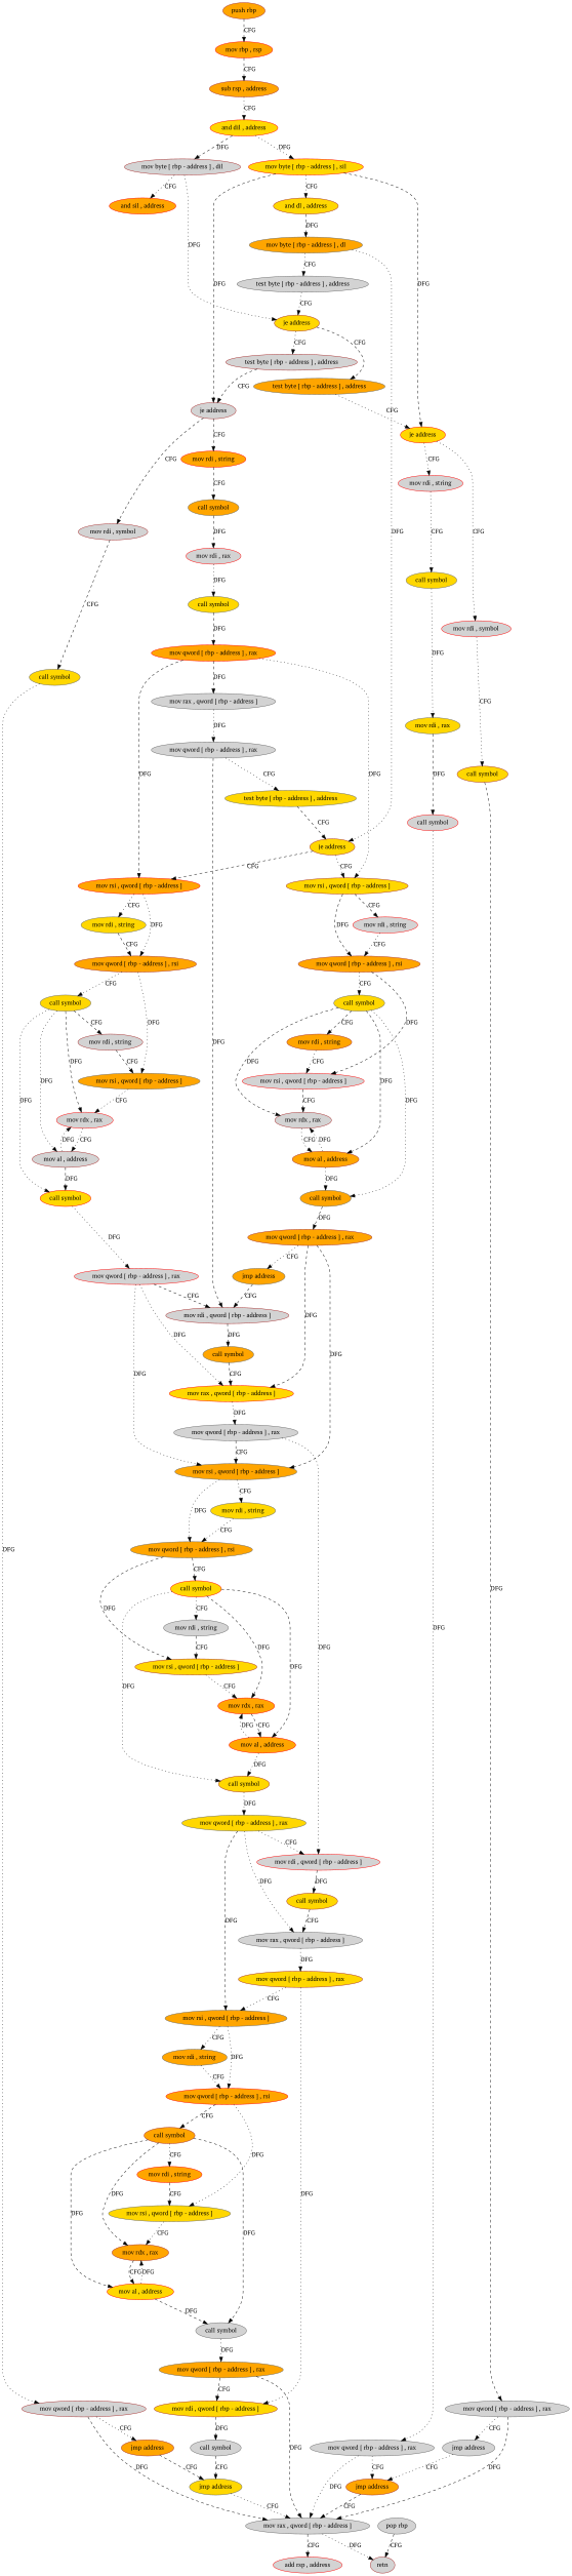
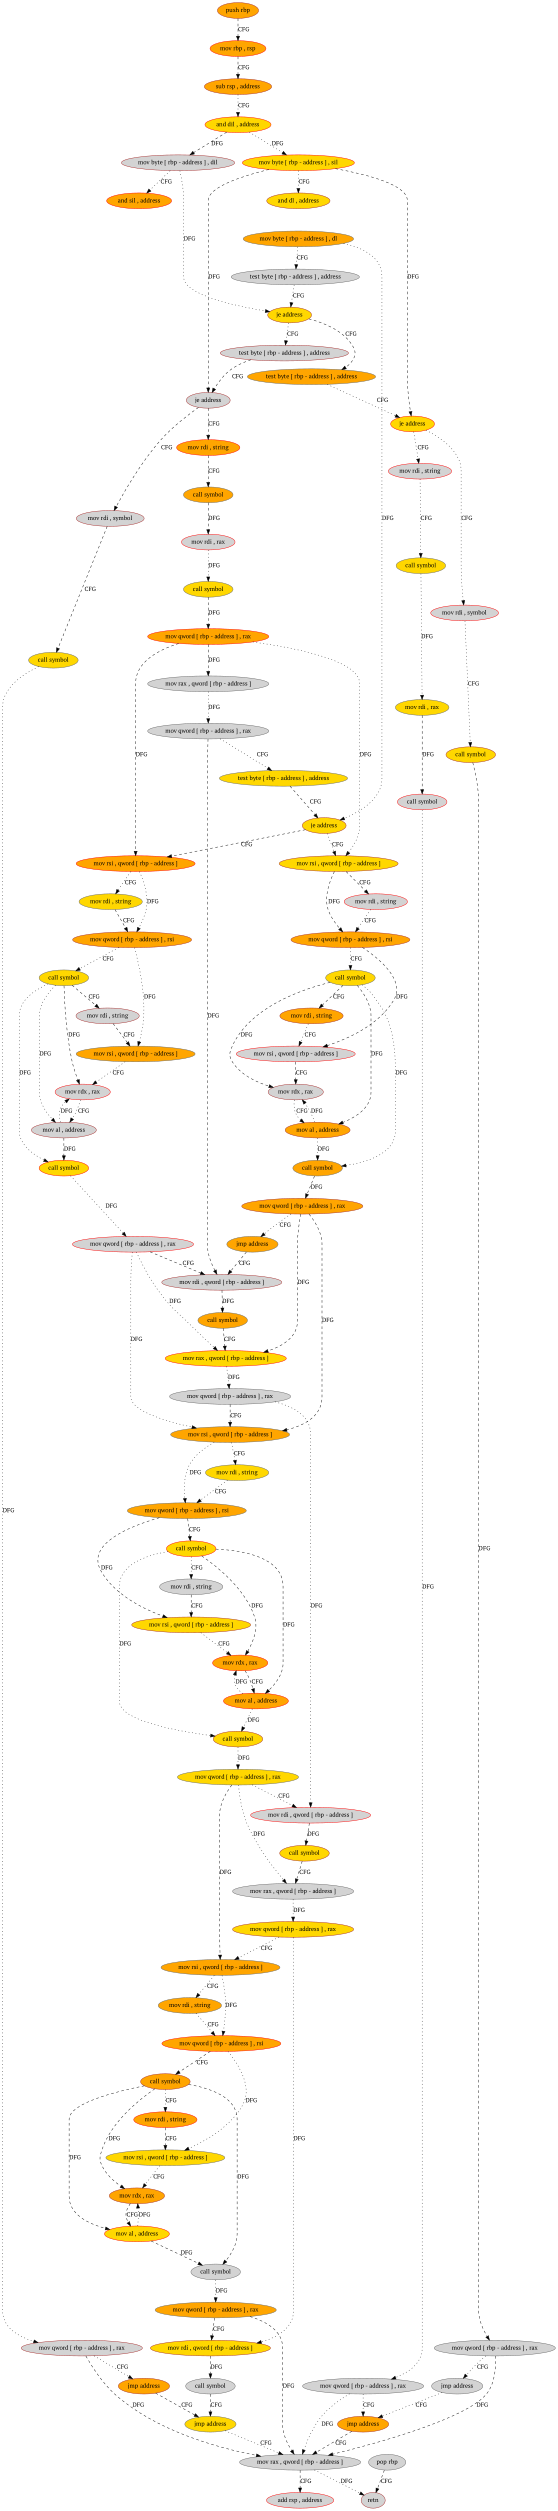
  digraph {
    fontname="PT Serif"
    node [color=gray40 fillcolor=lightgrey fontname="PT Serif" style=filled]
    edge [fontname="PT Serif" style=dotted]
    n1 [color=brown fillcolor=orange label="push rbp"]
    n2 [color=red fillcolor=orange label="mov rbp , rsp"]
    n3 [color=brown fillcolor=orange label="sub rsp , address"]
    n4 [color=red fillcolor=gold label="and dil , address"]
    n5 [color=brown label="mov byte [ rbp - address ] , dil"]
    n6 [color=red fillcolor=gold label="mov byte [ rbp - address ] , sil"]
    n7 [color=red fillcolor=orange label="and sil , address"]
    n8 [color=brown fillcolor=gold label="je address"]
    n9 [color=brown label="test byte [ rbp - address ] , address"]
    n10 [fillcolor=orange label="test byte [ rbp - address ] , address"]
    n11 [color=brown fillcolor=gold label="and dl , address"]
    n12 [color=brown label="je address"]
    n13 [color=red fillcolor=gold label="je address"]
    n14 [fillcolor=orange label="mov byte [ rbp - address ] , dl"]
    n15 [color=red fillcolor=orange label="mov rdi , string"]
    n16 [color=brown label="mov rdi , symbol"]
    n17 [color=red label="mov rdi , string"]
    n18 [color=red label="mov rdi , symbol"]
    n19 [label="test byte [ rbp - address ] , address"]
    n20 [color=brown fillcolor=gold label="je address"]
    n21 [color=red fillcolor=orange label="mov rsi , qword [ rbp - address ]"]
    n22 [color=brown fillcolor=gold label="mov rsi , qword [ rbp - address ]"]
    n23 [fillcolor=orange label="call symbol"]
    n24 [fillcolor=gold label="call symbol"]
    n25 [color=red label="mov rdi , rax"]
    n26 [color=brown label="mov qword [ rbp - address ] , rax"]
    n27 [fillcolor=gold label="call symbol"]
    n28 [color=brown fillcolor=gold label="call symbol"]
    n29 [fillcolor=gold label="mov rdi , rax"]
    n30 [label="mov qword [ rbp - address ] , rax"]
    n31 [fillcolor=gold label="call symbol"]
    n32 [color=red fillcolor=orange label="mov qword [ rbp - address ] , rax"]
    n33 [label="mov rax , qword [ rbp - address ]"]
    n34 [label="mov qword [ rbp - address ] , rax"]
    n35 [fillcolor=gold label="mov rdi , string"]
    n36 [color=brown fillcolor=orange label="mov qword [ rbp - address ] , rsi"]
    n37 [color=red label="mov rdi , string"]
    n38 [color=brown fillcolor=orange label="mov qword [ rbp - address ] , rsi"]
    n39 [fillcolor=gold label="test byte [ rbp - address ] , address"]
    n40 [color=brown label="mov rdi , qword [ rbp - address ]"]
    n41 [fillcolor=orange label="call symbol"]
    n42 [fillcolor=gold label="call symbol"]
    n43 [fillcolor=orange label="mov rsi , qword [ rbp - address ]"]
    n44 [fillcolor=gold label="call symbol"]
    n45 [color=red label="mov rsi , qword [ rbp - address ]"]
    n46 [color=brown fillcolor=orange label="jmp address"]
    n47 [label="mov rax , qword [ rbp - address ]"]
    n48 [fillcolor=gold label="jmp address"]
    n49 [color=red label="add rsp , address"]
    n50 [color=brown label=retn]
    n51 [color=red label="call symbol"]
    n52 [label="mov qword [ rbp - address ] , rax"]
    n53 [color=brown fillcolor=orange label="jmp address"]
    n54 [label="jmp address"]
    n55 [color=brown label="mov rdi , string"]
    n56 [color=red label="mov rdx , rax"]
    n57 [color=brown label="mov al , address"]
    n58 [color=red fillcolor=gold label="call symbol"]
    n59 [color=red label="mov qword [ rbp - address ] , rax"]
    n60 [color=red fillcolor=gold label="mov rax , qword [ rbp - address ]"]
    n61 [fillcolor=orange label="mov rsi , qword [ rbp - address ]"]
    n62 [label="mov qword [ rbp - address ] , rax"]
    n63 [fillcolor=gold label="mov rdi , string"]
    n64 [fillcolor=orange label="mov qword [ rbp - address ] , rsi"]
    n65 [color=brown fillcolor=orange label="mov rdi , string"]
    n66 [color=brown label="mov rdx , rax"]
    n67 [color=brown fillcolor=orange label="mov al , address"]
    n68 [fillcolor=orange label="call symbol"]
    n69 [color=brown fillcolor=orange label="mov qword [ rbp - address ] , rax"]
    n70 [fillcolor=orange label="jmp address"]
    n71 [label="pop rbp"]
    n72 [color=red label="mov rdi , qword [ rbp - address ]"]
    n73 [color=brown fillcolor=gold label="call symbol"]
    n74 [color=red fillcolor=gold label="call symbol"]
    n75 [color=brown fillcolor=gold label="mov rsi , qword [ rbp - address ]"]
    n76 [label="mov rdi , string"]
    n77 [color=red fillcolor=orange label="mov rdx , rax"]
    n78 [color=red fillcolor=orange label="mov al , address"]
    n79 [color=brown fillcolor=gold label="call symbol"]
    n80 [fillcolor=gold label="mov qword [ rbp - address ] , rax"]
    n81 [label="mov rax , qword [ rbp - address ]"]
    n82 [fillcolor=orange label="mov rsi , qword [ rbp - address ]"]
    n83 [color=brown fillcolor=gold label="mov qword [ rbp - address ] , rax"]
    n84 [fillcolor=orange label="mov rdi , string"]
    n85 [color=red fillcolor=orange label="mov qword [ rbp - address ] , rsi"]
    n86 [color=brown fillcolor=gold label="mov rdi , qword [ rbp - address ]"]
    n87 [label="call symbol"]
    n88 [color=brown fillcolor=orange label="call symbol"]
    n89 [fillcolor=gold label="mov rsi , qword [ rbp - address ]"]
    n90 [color=red fillcolor=orange label="mov rdi , string"]
    n91 [color=brown fillcolor=orange label="mov rdx , rax"]
    n92 [color=red fillcolor=gold label="mov al , address"]
    n93 [label="call symbol"]
    n94 [fillcolor=orange label="mov qword [ rbp - address ] , rax"]
    n1 -> n2 [label=CFG style=dashed]
    n2 -> n3 [label=CFG style=dashed]
    n3 -> n4 [label=CFG]
    n4 -> n5 [label=DFG style=dashed]
    n4 -> n6 [label=DFG]
    n5 -> n7 [label=CFG]
    n5 -> n8 [label=DFG]
    n6 -> n11 [label=CFG]
    n6 -> n12 [label=DFG style=dashed]
    n6 -> n13 [label=DFG style=dashed]
    n8 -> n9 [label=CFG]
    n8 -> n10 [label=CFG style=dashed]
    n9 -> n12 [label=CFG style=dashed]
    n10 -> n13 [label=CFG]
-   n11 -> n14 [label=DFG style=dashed]
    n12 -> n15 [label=CFG style=dashed]
    n12 -> n16 [label=CFG style=dashed]
    n13 -> n17 [label=CFG]
    n13 -> n18 [label=CFG]
    n14 -> n19 [label=CFG]
    n14 -> n20 [label=DFG]
    n15 -> n23 [label=CFG style=dashed]
    n16 -> n24 [label=CFG style=dashed]
    n17 -> n27 [label=CFG]
    n18 -> n28 [label=CFG]
    n19 -> n8 [label=CFG]
    n20 -> n21 [label=CFG style=dashed]
    n20 -> n22 [label=CFG]
    n21 -> n35 [label=CFG]
    n21 -> n36 [label=DFG]
    n22 -> n37 [label=CFG style=dashed]
    n22 -> n38 [label=DFG style=dashed]
    n23 -> n25 [label=DFG style=dashed]
    n24 -> n26 [label=DFG]
    n25 -> n31 [label=DFG]
    n26 -> n46 [label=CFG]
    n26 -> n47 [label=DFG style=dashed]
    n27 -> n29 [label=DFG]
    n28 -> n30 [label=DFG style=dashed]
    n29 -> n51 [label=DFG style=dashed]
    n30 -> n47 [label=DFG style=dashed]
    n30 -> n54 [label=CFG]
    n31 -> n32 [label=DFG style=dashed]
    n32 -> n21 [label=DFG style=dashed]
    n32 -> n22 [label=DFG]
    n32 -> n33 [label=DFG style=dashed]
    n33 -> n34 [label=DFG]
    n34 -> n39 [label=CFG]
    n34 -> n40 [label=DFG style=dashed]
    n35 -> n36 [label=CFG style=dashed]
    n36 -> n42 [label=CFG]
    n36 -> n43 [label=DFG]
    n37 -> n38 [label=CFG]
    n38 -> n44 [label=CFG]
    n38 -> n45 [label=DFG style=dashed]
    n39 -> n20 [label=CFG style=dashed]
    n40 -> n41 [label=DFG style=dashed]
    n41 -> n60 [label=CFG style=dashed]
    n42 -> n55 [label=CFG style=dashed]
    n42 -> n56 [label=DFG style=dashed]
    n42 -> n57 [label=DFG]
    n42 -> n58 [label=DFG]
    n43 -> n56 [label=CFG]
    n44 -> n65 [label=CFG style=dashed]
    n44 -> n66 [label=DFG style=dashed]
    n44 -> n67 [label=DFG style=dashed]
    n44 -> n68 [label=DFG]
    n45 -> n66 [label=CFG style=dashed]
    n46 -> n48 [label=CFG style=dashed]
    n47 -> n49 [label=CFG style=dashed]
    n47 -> n50 [label=DFG]
    n48 -> n47 [label=CFG]
    n51 -> n52 [label=DFG]
    n52 -> n47 [label=DFG]
    n52 -> n53 [label=CFG]
    n53 -> n47 [label=CFG style=dashed]
    n54 -> n53 [label=CFG]
    n55 -> n43 [label=CFG style=dashed]
    n56 -> n57 [label=CFG]
    n57 -> n56 [label=DFG]
    n57 -> n58 [label=DFG style=dashed]
    n58 -> n59 [label=DFG]
    n59 -> n40 [label=CFG style=dashed]
    n59 -> n60 [label=DFG]
    n59 -> n61 [label=DFG]
    n60 -> n62 [label=DFG]
    n61 -> n63 [label=CFG]
    n61 -> n64 [label=DFG]
    n62 -> n61 [label=CFG style=dashed]
    n62 -> n72 [label=DFG]
    n63 -> n64 [label=CFG]
    n64 -> n74 [label=CFG style=dashed]
    n64 -> n75 [label=DFG style=dashed]
    n65 -> n45 [label=CFG]
    n66 -> n67 [label=CFG]
    n67 -> n66 [label=DFG]
    n67 -> n68 [label=DFG]
    n68 -> n69 [label=DFG style=dashed]
    n69 -> n60 [label=DFG style=dashed]
    n69 -> n61 [label=DFG style=dashed]
    n69 -> n70 [label=CFG]
    n70 -> n40 [label=CFG style=dashed]
    n71 -> n50 [label=CFG style=dashed]
    n72 -> n73 [label=DFG style=dashed]
    n73 -> n81 [label=CFG style=dashed]
    n74 -> n76 [label=CFG]
    n74 -> n77 [label=DFG style=dashed]
    n74 -> n78 [label=DFG style=dashed]
    n74 -> n79 [label=DFG]
    n75 -> n77 [label=CFG]
    n76 -> n75 [label=CFG style=dashed]
    n77 -> n78 [label=CFG style=dashed]
    n78 -> n77 [label=DFG]
    n78 -> n79 [label=DFG]
    n79 -> n80 [label=DFG]
    n80 -> n72 [label=CFG]
    n80 -> n81 [label=DFG]
    n80 -> n82 [label=DFG style=dashed]
    n81 -> n83 [label=DFG]
    n82 -> n84 [label=CFG]
    n82 -> n85 [label=DFG]
    n83 -> n82 [label=CFG]
    n83 -> n86 [label=DFG]
    n84 -> n85 [label=CFG]
    n85 -> n88 [label=CFG style=dashed]
    n85 -> n89 [label=DFG]
    n86 -> n87 [label=DFG style=dashed]
    n87 -> n48 [label=CFG style=dashed]
    n88 -> n90 [label=CFG]
    n88 -> n91 [label=DFG style=dashed]
    n88 -> n92 [label=DFG style=dashed]
    n88 -> n93 [label=DFG style=dashed]
    n89 -> n91 [label=CFG]
    n90 -> n89 [label=CFG style=dashed]
    n91 -> n92 [label=CFG style=dashed]
    n92 -> n91 [label=DFG]
    n92 -> n93 [label=DFG style=dashed]
    n93 -> n94 [label=DFG]
    n94 -> n47 [label=DFG style=dashed]
    n94 -> n86 [label=CFG style=dashed]
  }
